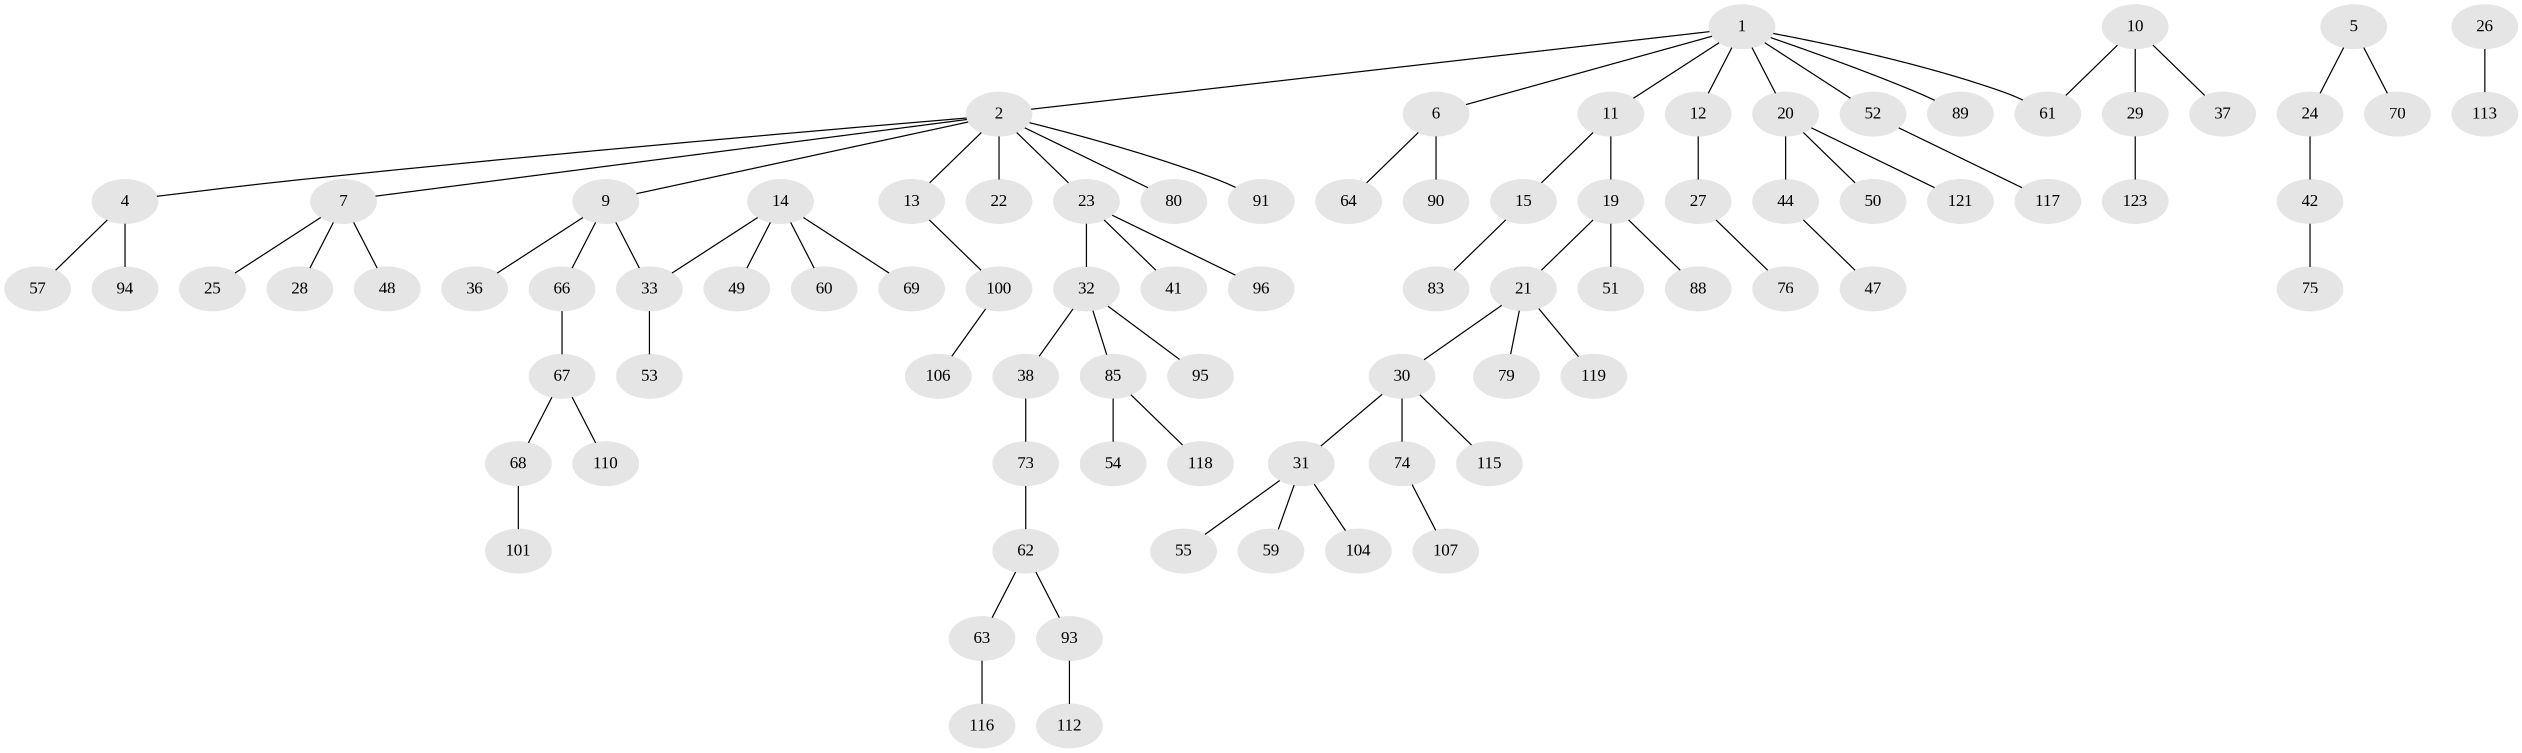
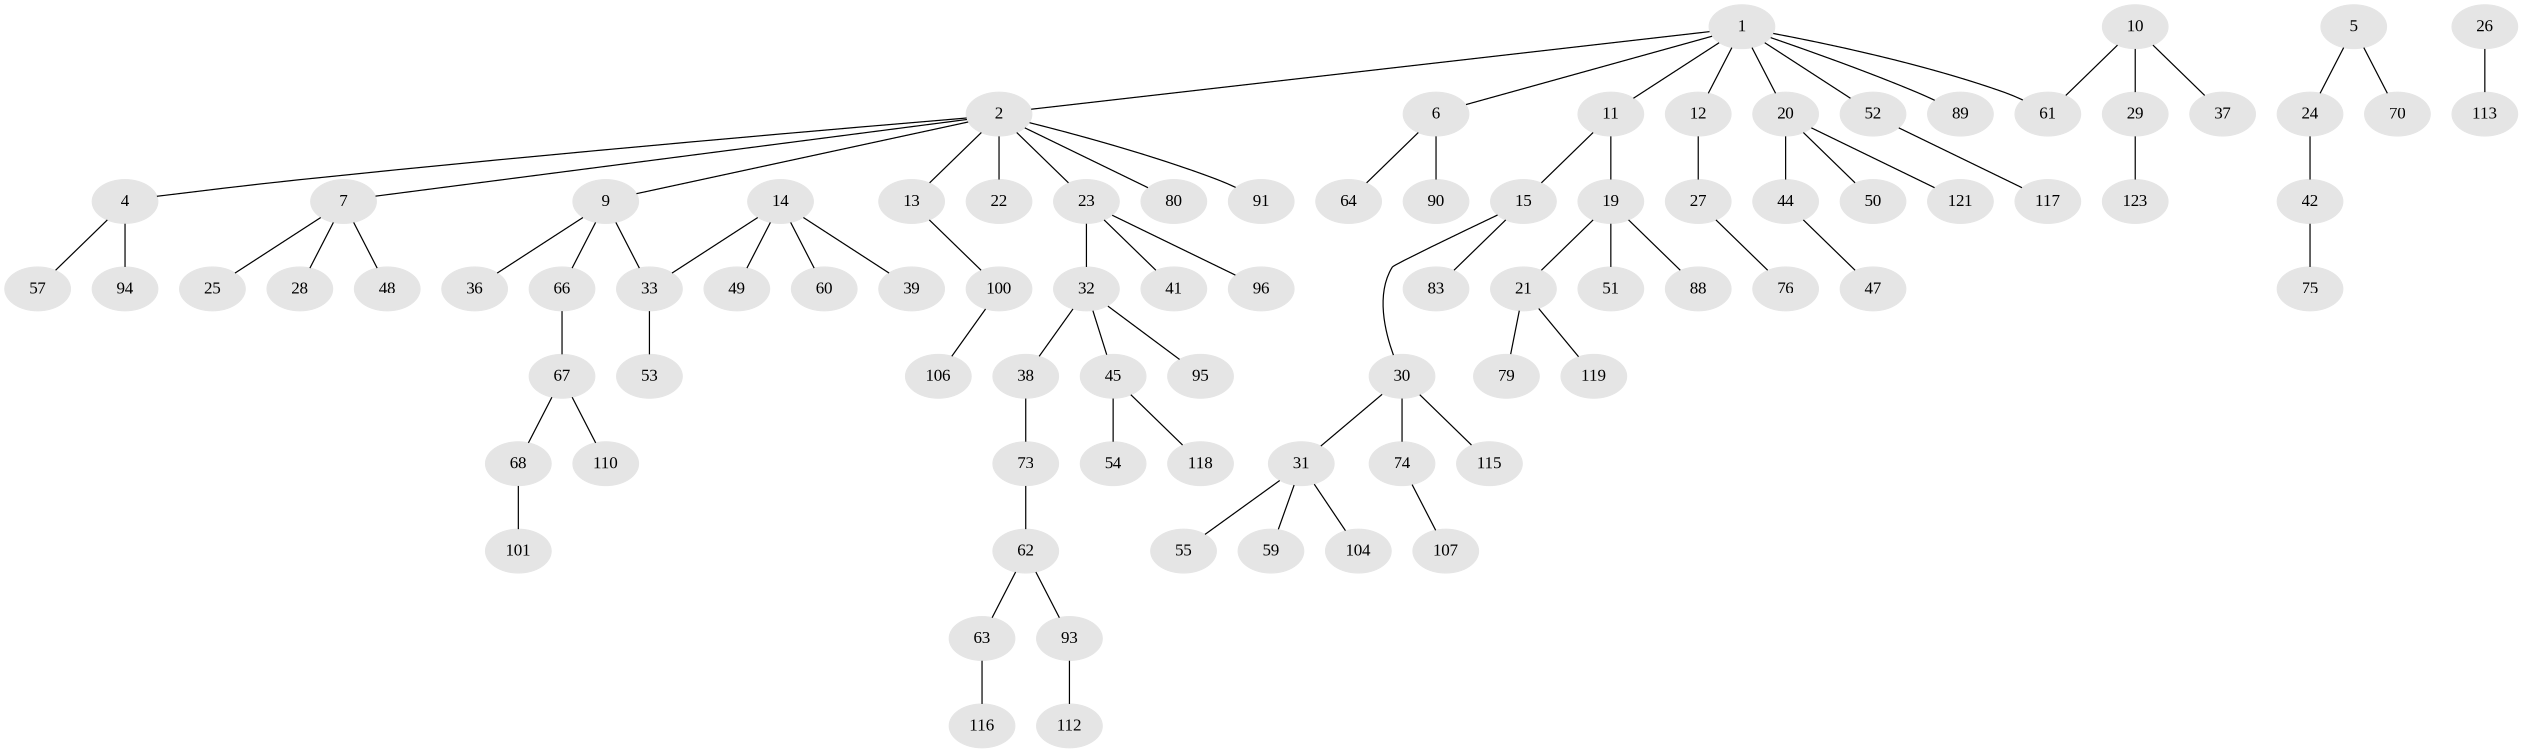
  graph {
    fontname="Liberation Serif"
    node [color=gray90 fontname="Liberation Serif" style=filled]
    edge [fontname="Liberation Serif"]
    1 [super="+8"]
    2 [super="+3"]
    6
    11
    12
    20
    52 [super="+103"]
    89
    61
    4 [super="+97"]
    7 [super="+17"]
    9 [super="+16"]
    13 [super="+109"]
    22
    23 [super="+35"]
    80
    91
    64
    90 [super="+99"]
    10 [super="+18"]
    29 [super="+65"]
    37 [super="+43"]
    15
    19 [super="+34"]
    27 [super="+77"]
    44 [super="+81"]
    50
    121
    117
    57
    94
    25
    28
    48
    36 [super="+108"]
    66 [super="+85"]
    33
    100
    32 [super="+111"]
    41 [super="+71"]
    96
    24 [super="+114"]
    5
    70 [super="+86"]
    42 [super="+78"]
    26 [super="+46"]
    113
    67
    123
    30 [super="+56"]
    83 [super="+98"]
    21 [super="+92"]
    51
    88
    76
    14 [super="+39"]
    49
    60
-   69
+   69 [label=39]
    106
    n61 [label=53 super="+72"]
    31 [super="+53"]
    74 [super="+124"]
    115
    79
    119
    47 [super="+84"]
    38 [super="+40"]
-   45 [super="+82" label=85]
+   45 [super="+82"]
    95 [super="+105"]
    75
    55 [super="+87"]
    59
    104
    107
    73
    54 [super="+102"]
    118
    62
    63
    93 [super="+120"]
    116
    112
    68
    110 [super="+122"]
    101
    1 -- 2
    1 -- 6
    1 -- 11
    1 -- 12
    1 -- 20
    1 -- 52
    1 -- 89
    1 -- 61
    2 -- 4
    2 -- 7
    2 -- 9
    2 -- 13
    2 -- 22
    2 -- 23
    2 -- 80
    2 -- 91
    6 -- 64
    6 -- 90
    11 -- 15
    11 -- 19
    12 -- 27
    20 -- 44
    20 -- 50
    20 -- 121
    52 -- 117
    4 -- 57
    4 -- 94
    7 -- 25
    7 -- 28
    7 -- 48
    9 -- 36
    9 -- 66
    9 -- 33
    13 -- 100
    23 -- 32
    23 -- 41
    23 -- 96
    10 -- 61
    10 -- 29
    10 -- 37
    29 -- 123
-   21 -- 30
+   15 -- 30
    15 -- 83
    19 -- 21
    19 -- 51
    19 -- 88
    27 -- 76
    44 -- 47
    66 -- 67
    33 -- n61
    100 -- 106
    32 -- 38
    32 -- 45
    32 -- 95
    24 -- 42
    5 -- 24
    5 -- 70
    42 -- 75
    26 -- 113
    67 -- 68
    67 -- 110
    30 -- 31
    30 -- 74
    30 -- 115
    21 -- 79
    21 -- 119
    14 -- 33
    14 -- 49
    14 -- 60
    14 -- 69
    31 -- 55
    31 -- 59
    31 -- 104
    74 -- 107
    38 -- 73
    45 -- 54
    45 -- 118
    73 -- 62
    62 -- 63
    62 -- 93
    63 -- 116
    93 -- 112
    68 -- 101
  }
